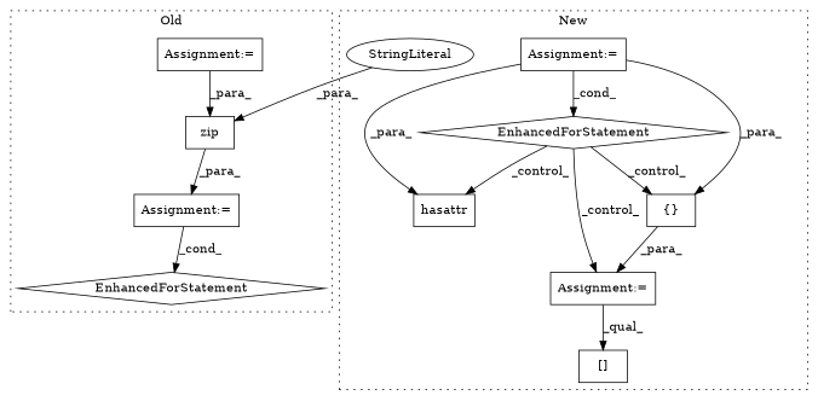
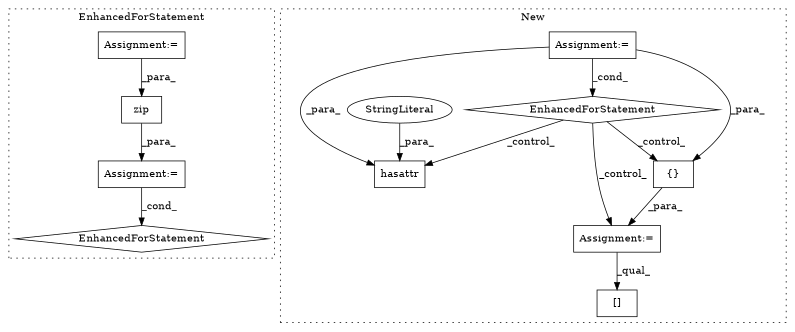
  digraph {
    node [a=7 l="67,2" s="1079,1182" shape=box]
    n1 [a=32 l="4,1" label=zip s="1158,1181"]
    n2 [a=70 label=EnhancedForStatement shape=diamond]
    n3 [l=12 label="Assignment:=" s=927]
    n4 [label="Assignment:="]
    n5 [a=32 l="8,1" label=hasattr s="2223,2247"]
    n6 [a=45 l=14 label=StringLiteral s=2233 shape=ellipse]
    n7 [a=70 l="53,2" label=EnhancedForStatement s="1981,2057" shape=diamond]
    n8 [a=4 l="1,1" label="{}" s="2327,2329"]
    n9 [a=2 l="7,1" label="[]" s="2453,2478"]
    n10 [l=2 label="Assignment:=" s=2316]
    n11 [l="53,2" label="Assignment:=" s="1981,2057"]
    subgraph cluster_1 {
-     label=Old
+     label=EnhancedForStatement
      style=dotted
      n1
      n2
      n3
      n4
    }
    subgraph cluster_2 {
      label=New
      style=dotted
      n5
      n6
      n7
      n8
      n9
      n10
      n11
    }
    n1 -> n4 [label=_para_]
    n3 -> n1 [label=_para_]
    n4 -> n2 [label=_cond_]
-   n6 -> n1 [label=_para_]
+   n6 -> n5 [label=_para_]
    n7 -> n5 [label=_control_]
    n7 -> n8 [label=_control_]
    n7 -> n10 [label=_control_]
    n8 -> n10 [label=_para_]
    n10 -> n9 [label=_qual_]
    n11 -> n5 [label=_para_]
    n11 -> n7 [label=_cond_]
    n11 -> n8 [label=_para_]
  }
